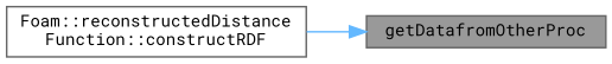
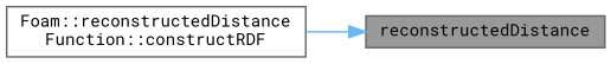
  digraph {
    rankdir=RL
    fontname="Roboto Mono"
    node [fontname="Roboto Mono" fontsize=10 shape=box style=filled]
-   n1 [color=gray40 fillcolor=grey60 fontcolor=black height=0.2 label=getDatafromOtherProc width=0.4]
+   n1 [color=gray40 fillcolor=grey60 fontcolor=black height=0.2 label=reconstructedDistance width=0.4]
    n2 [color=grey40 fillcolor=white height=0.2 label="Foam::reconstructedDistance\lFunction::constructRDF" width=0.4]
    n1 -> n2 [color=steelblue1 dir=back fontname="Roboto Mono" fontsize=10 labelfontname=Helvetica labelfontsize=10 style=solid]
  }
